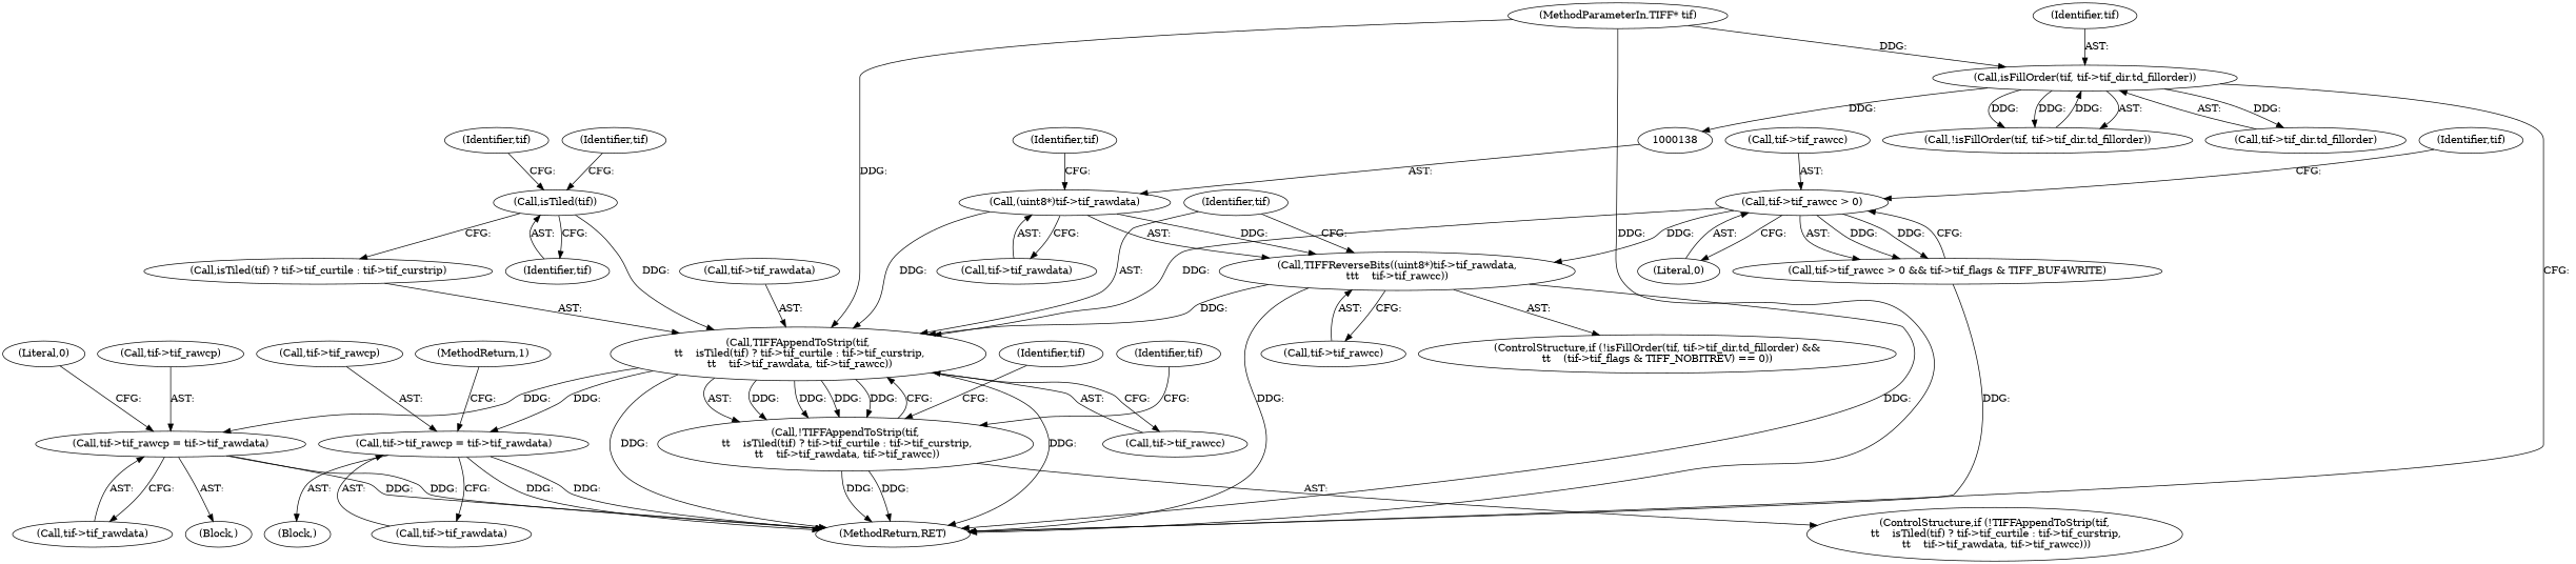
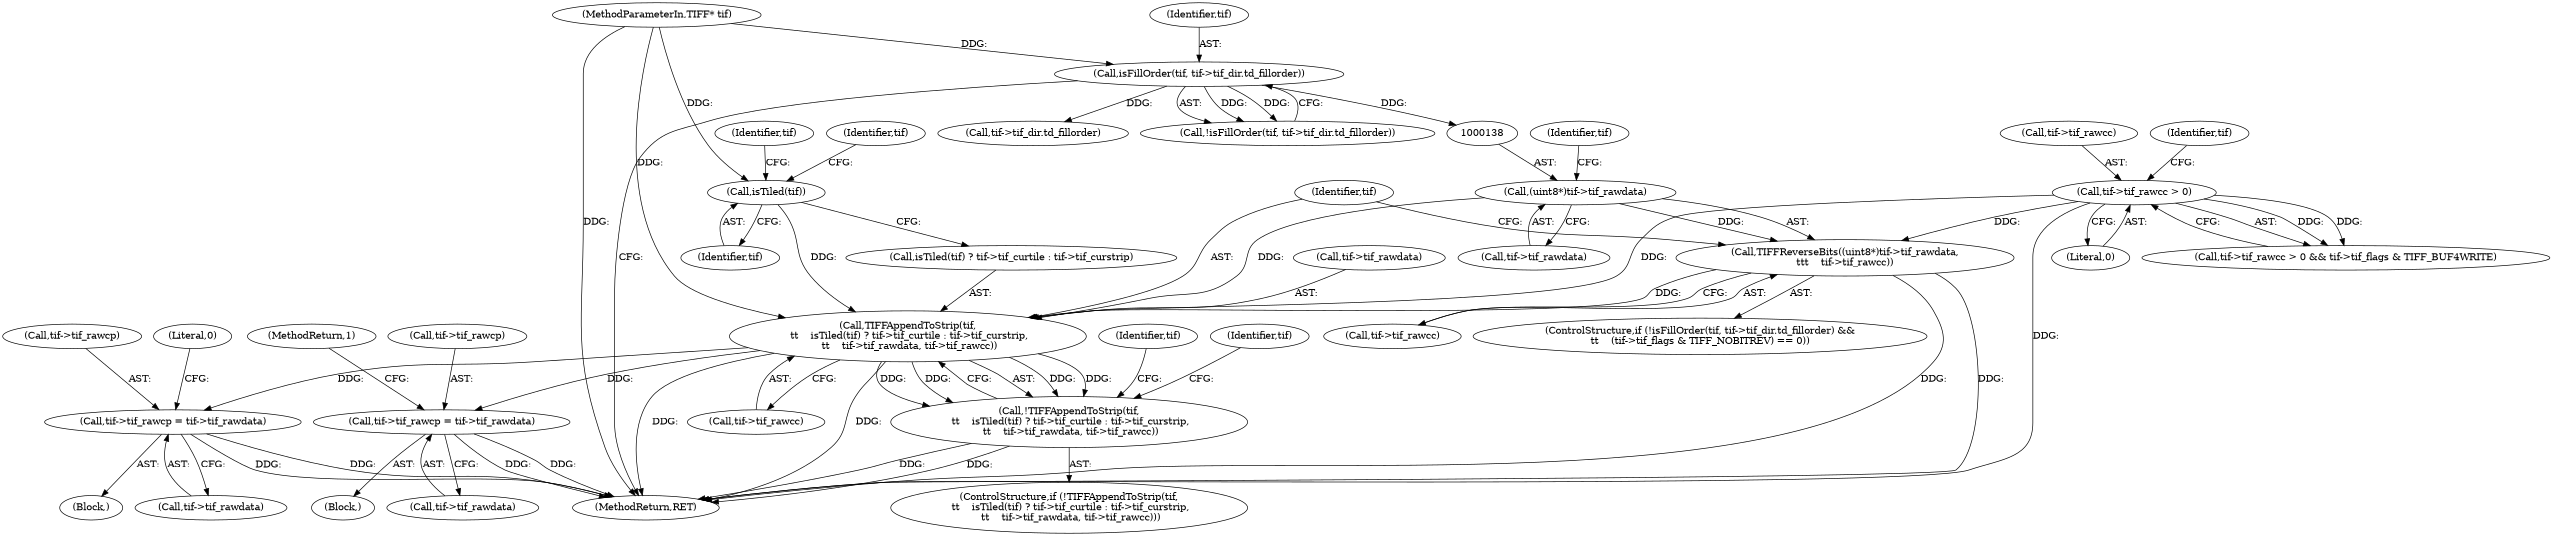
  digraph {
    n1 [label="(Call,TIFFAppendToStrip(tif,\n \t\t    isTiled(tif) ? tif->tif_curtile : tif->tif_curstrip,\n \t\t    tif->tif_rawdata, tif->tif_rawcc))"]
    n2 [label="(Call,!TIFFAppendToStrip(tif,\n \t\t    isTiled(tif) ? tif->tif_curtile : tif->tif_curstrip,\n \t\t    tif->tif_rawdata, tif->tif_rawcc))"]
    n3 [label="(Call,tif->tif_rawcp = tif->tif_rawdata)"]
    n4 [label="(Call,tif->tif_rawcp = tif->tif_rawdata)"]
    n5 [label="(Call,tif->tif_rawcc)"]
    n6 [label="(MethodReturn,RET)"]
    n7 [label="(ControlStructure,if (!TIFFAppendToStrip(tif,\n \t\t    isTiled(tif) ? tif->tif_curtile : tif->tif_curstrip,\n \t\t    tif->tif_rawdata, tif->tif_rawcc)))"]
    n8 [label="(Call,tif->tif_rawdata)"]
    n9 [label="(Block,)"]
    n10 [label="(Block,)"]
    n11 [label="(Call,tif->tif_rawdata)"]
    n12 [label="(Call,isTiled(tif))"]
    n13 [label="(Identifier,tif)"]
    n14 [label="(Call,isTiled(tif) ? tif->tif_curtile : tif->tif_curstrip)"]
    n15 [label="(Call,isFillOrder(tif, tif->tif_dir.td_fillorder))"]
    n16 [label="(Call,!isFillOrder(tif, tif->tif_dir.td_fillorder))"]
    n17 [label="(Call,tif->tif_dir.td_fillorder)"]
    1000138
    n19 [label="(MethodParameterIn,TIFF* tif)"]
    n20 [label="(Call,(uint8*)tif->tif_rawdata)"]
    n21 [label="(Call,TIFFReverseBits((uint8*)tif->tif_rawdata,\n\t\t\t    tif->tif_rawcc))"]
    n22 [label="(Call,tif->tif_rawdata)"]
    n23 [label="(Call,tif->tif_rawcc)"]
    n24 [label="(ControlStructure,if (!isFillOrder(tif, tif->tif_dir.td_fillorder) &&\n\t\t    (tif->tif_flags & TIFF_NOBITREV) == 0))"]
    n25 [label="(Call,tif->tif_rawcc > 0)"]
    n26 [label="(Literal,0)"]
    n27 [label="(Call,tif->tif_rawcc > 0 && tif->tif_flags & TIFF_BUF4WRITE)"]
    n28 [label="(Call,tif->tif_rawcc)"]
    n29 [label="(Identifier,tif)"]
    n30 [label="(Identifier,tif)"]
    n31 [label="(Identifier,tif)"]
    n32 [label="(Call,tif->tif_rawcp)"]
    n33 [label="(Call,tif->tif_rawcp)"]
    n34 [label="(Identifier,tif)"]
    n35 [label="(Identifier,tif)"]
    n36 [label="(MethodReturn,1)"]
    n37 [label="(Literal,0)"]
    n38 [label="(Identifier,tif)"]
    n39 [label="(Identifier,tif)"]
    n40 [label="(Call,tif->tif_rawdata)"]
    n41 [label="(Identifier,tif)"]
    n1 -> n2 [label="AST: "]
    n1 -> n2 [label="DDG: "]
    n1 -> n2 [label="DDG: "]
    n1 -> n2 [label="DDG: "]
    n1 -> n2 [label="DDG: "]
    n1 -> n3 [label="DDG: "]
    n1 -> n4 [label="DDG: "]
    n1 -> n5 [label="CFG: "]
    n1 -> n6 [label="DDG: "]
    n1 -> n6 [label="DDG: "]
    n2 -> n1 [label="CFG: "]
    n2 -> n6 [label="DDG: "]
    n2 -> n6 [label="DDG: "]
    n2 -> n7 [label="AST: "]
    n3 -> n6 [label="DDG: "]
    n3 -> n6 [label="DDG: "]
    n3 -> n8 [label="CFG: "]
    n3 -> n9 [label="AST: "]
    n4 -> n6 [label="DDG: "]
    n4 -> n6 [label="DDG: "]
    n4 -> n10 [label="AST: "]
    n4 -> n11 [label="CFG: "]
    n5 -> n1 [label="AST: "]
    n8 -> n3 [label="AST: "]
    n11 -> n4 [label="AST: "]
    n12 -> n1 [label="DDG: "]
    n12 -> n13 [label="CFG: "]
    n12 -> n14 [label="CFG: "]
    n13 -> n12 [label="AST: "]
    n14 -> n1 [label="AST: "]
    n15 -> n6 [label="CFG: "]
    n15 -> n16 [label="AST: "]
    n15 -> n16 [label="DDG: "]
    n15 -> n16 [label="DDG: "]
    n15 -> n17 [label="DDG: "]
    n15 -> 1000138 [label="DDG: "]
-   n16 -> n15 [label="DDG: "]
-   n17 -> n15 [label="AST: "]
+   n16 -> n15 [label="CFG: "]
    1000138 -> n20 [label="AST: "]
    n19 -> n1 [label="DDG: "]
    n19 -> n6 [label="DDG: "]
+   n19 -> n12 [label="DDG: "]
    n19 -> n15 [label="DDG: "]
    n20 -> n1 [label="DDG: "]
    n20 -> n21 [label="AST: "]
    n20 -> n21 [label="DDG: "]
    n20 -> n22 [label="CFG: "]
    n21 -> n1 [label="DDG: "]
    n21 -> n6 [label="DDG: "]
    n21 -> n6 [label="DDG: "]
    n21 -> n23 [label="CFG: "]
    n21 -> n24 [label="AST: "]
    n22 -> n20 [label="AST: "]
    n23 -> n21 [label="AST: "]
    n25 -> n1 [label="DDG: "]
-   n27 -> n6 [label="DDG: "]
+   n25 -> n6 [label="DDG: "]
    n25 -> n21 [label="DDG: "]
    n25 -> n26 [label="CFG: "]
    n25 -> n27 [label="AST: "]
    n25 -> n27 [label="DDG: "]
    n25 -> n27 [label="DDG: "]
    n26 -> n25 [label="AST: "]
    n27 -> n25 [label="CFG: "]
    n28 -> n25 [label="AST: "]
    n29 -> n20 [label="CFG: "]
    n30 -> n2 [label="CFG: "]
    n31 -> n12 [label="CFG: "]
    n32 -> n3 [label="AST: "]
    n33 -> n4 [label="AST: "]
    n34 -> n12 [label="CFG: "]
    n35 -> n2 [label="CFG: "]
    n36 -> n4 [label="CFG: "]
    n37 -> n3 [label="CFG: "]
    n38 -> n15 [label="AST: "]
    n39 -> n25 [label="CFG: "]
    n40 -> n1 [label="AST: "]
    n41 -> n1 [label="AST: "]
    n41 -> n21 [label="CFG: "]
  }
